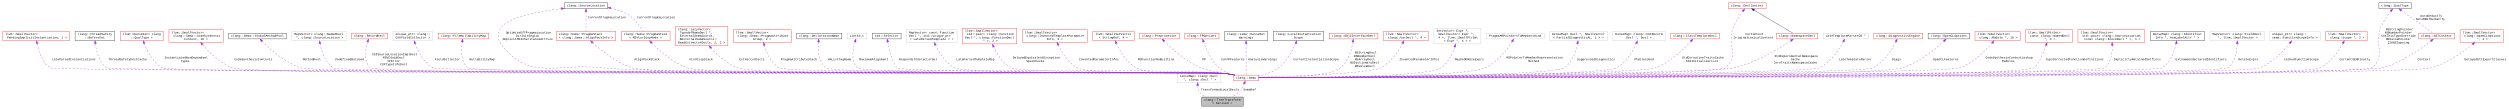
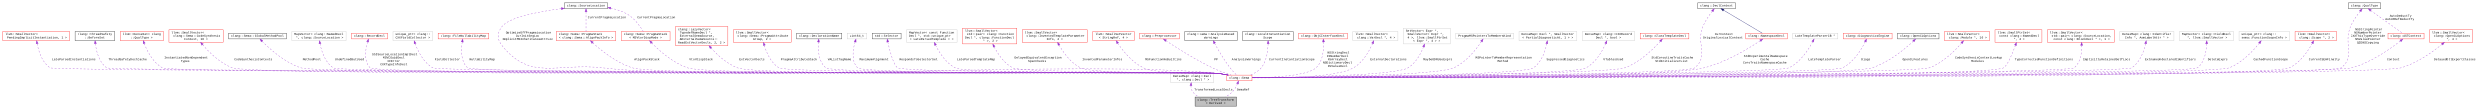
  digraph {
    fontname="Liberation Mono"
    rankdir=TB
    node [color=red fontname="Liberation Mono" fontsize=10 shape=record]
    edge [color=darkorchid3 dir=back fontname="Liberation Mono" fontsize=10 labelfontname=Helvetica labelfontsize=10 style=dashed]
    n1 [color=black fillcolor=grey75 fontcolor=black height=0.2 label="clang::TreeTransform\l\< Derived \>" style=filled width=0.4]
    n2 [color=grey75 height=0.2 label="DenseMap\< clang::Decl\l *, clang::Decl * \>" width=0.4]
    n3 [height=0.2 label="clang::Sema" width=0.4]
    n4 [height=0.2 label="llvm::SmallVector\<\l PendingImplicitInstantiation, 1 \>" width=0.4]
    n5 [color=black height=0.2 label="clang::threadSafety\l::BeforeSet" width=0.4]
    n6 [height=0.2 label="llvm::DenseSet\< clang\l::QualType \>" width=0.4]
    n7 [height=0.2 label="llvm::SmallVector\<\l clang::Sema::CodeSynthesis\lContext, 16 \>" width=0.4]
    n8 [color=black height=0.2 label="clang::Sema::GlobalMethodPool" width=0.4]
    n9 [color=grey75 height=0.2 label="MapVector\< clang::NamedDecl\l *, clang::SourceLocation \>" width=0.4]
    n10 [height=0.2 label="clang::RecordDecl" width=0.4]
    n11 [color=grey75 height=0.2 label="unique_ptr\< clang::\lCXXFieldCollector \>" width=0.4]
    n12 [height=0.2 label="clang::FileNullabilityMap" width=0.4]
    n13 [height=0.2 label="clang::Sema::PragmaStack\l\< clang::Sema::AlignPackInfo \>" width=0.4]
    n14 [color=black height=0.2 label="clang::SourceLocation" width=0.4]
    n15 [height=0.2 label="clang::Sema::PragmaStack\l\< MSVtorDispMode \>" width=0.4]
    n16 [height=0.2 label="clang::LazyVector\<\l TypedefNameDecl *,\l ExternalSemaSource,\l &ExternalSemaSource::\lReadExtVectorDecls, 2, 2 \>" width=0.4]
    n17 [height=0.2 label="llvm::SmallVector\<\l clang::Sema::PragmaAttribute\lGroup, 2 \>" width=0.4]
    n18 [color=black height=0.2 label="clang::DeclarationName" width=0.4]
    n19 [color=grey75 height=0.2 label=uint64_t width=0.4]
    n20 [color=black height=0.2 label="std::Selector" width=0.4]
    n21 [color=grey75 height=0.2 label="MapVector\< const Function\lDecl *, std::unique_ptr\l\< LateParsedTemplate \> \>" width=0.4]
    n22 [height=0.2 label="llvm::SmallVector\<\l std::pair\< clang::Function\lDecl *, clang::FunctionDecl\l * \>, 2 \>" width=0.4]
    n23 [height=0.2 label="llvm::SmallVector\<\l clang::InventedTemplateParameter\lInfo, 4 \>" width=0.4]
    n24 [height=0.2 label="llvm::SmallSetVector\l\< StringRef, 4 \>" width=0.4]
    n25 [height=0.2 label="clang::Preprocessor" width=0.4]
-   n26 [height=0.2 label="clang::FPOptions" width=0.4]
-   n27 [color=black height=0.2 label="clang::sema::DenseSet\lWarnings" width=0.4]
+   n27 [color=black height=0.2 label="clang::sema::AnalysisBased\lWarnings" width=0.4]
    n28 [color=black height=0.2 label="clang::LocalInstantiation\lScope" width=0.4]
    n29 [height=0.2 label="clang::ObjCInterfaceDecl" width=0.4]
-   n30 [height=0.2 label="llvm::SmallVector\<\l clang::VarDecl *, 4 \>" width=0.4]
+   n30 [color=grey75 height=0.2 label="llvm::SmallVector\<\l clang::VarDecl *, 4 \>" width=0.4]
    n31 [color=grey75 height=0.2 label="SetVector\< Expr *,\l SmallVector\< Expr *,\l 4 \>, llvm::SmallPtrSet\l\< Expr *, 4 \> \>" width=0.4]
    n32 [color=grey75 height=0.2 label=PragmaMSPointersToMembersKind width=0.4]
    n33 [color=grey75 height=0.2 label="DenseMap\< Decl *, SmallVector\l\< PartialDiagnosticAt, 1 \> \>" width=0.4]
    n34 [color=grey75 height=0.2 label="DenseMap\< clang::CXXRecord\lDecl *, bool \>" width=0.4]
    n35 [height=0.2 label="clang::ClassTemplateDecl" width=0.4]
    n36 [height=0.2 label="clang::NamespaceDecl" width=0.4]
-   n37 [height=0.2 label="clang::DeclContext" width=0.4]
+   n37 [color=black height=0.2 label="clang::DeclContext" width=0.4]
    n38 [color=grey75 height=0.2 label="LateTemplateParserCB *" width=0.4]
    n39 [height=0.2 label="clang::DiagnosticsEngine" width=0.4]
    n40 [color=black height=0.2 label="clang::OpenCLOptions" width=0.4]
    n41 [height=0.2 label="llvm::SmallVector\<\l clang::Module *, 16 \>" width=0.4]
    n42 [height=0.2 label="llvm::SmallPtrSet\<\l const clang::NamedDecl\l *, 4 \>" width=0.4]
    n43 [height=0.2 label="llvm::SmallVector\<\l std::pair\< clang::SourceLocation,\l const clang::BlockDecl * \>, 1 \>" width=0.4]
-   n44 [color=black height=0.2 label="DenseMap\< clang::Identifier\lInfo *, AsmLabelAttr * \>" width=0.4]
+   n44 [color=grey75 height=0.2 label="DenseMap\< clang::Identifier\lInfo *, AsmLabelAttr * \>" width=0.4]
    n45 [color=grey75 height=0.2 label="MapVector\< clang::FieldDecl\l *, llvm::SmallVector \>" width=0.4]
    n46 [color=grey75 height=0.2 label="unique_ptr\< clang::\lsema::FunctionScopeInfo \>" width=0.4]
    n47 [height=0.2 label="llvm::SmallVector\<\l clang::Scope *, 2 \>" width=0.4]
    n48 [height=0.2 label="clang::ASTContext" width=0.4]
    n49 [color=black height=0.2 label="clang::QualType" width=0.4]
    n50 [height=0.2 label="llvm::SmallVector\<\l clang::OpenCLOptions\l *, 4 \>" width=0.4]
    n2 -> n1 [label=" TransformedLocalDecls"]
    n3 -> n1 [label=" SemaRef"]
    n4 -> n3 [label=" LateParsedInstantiations"]
    n5 -> n3 [label=" ThreadSafetyDeclCache"]
    n6 -> n3 [label=" InstantiatedNonDependent\lTypes"]
    n7 -> n3 [label=" CodeSynthesisContexts"]
    n8 -> n3 [label=" MethodPool"]
    n9 -> n3 [label=" UndefinedButUsed"]
    n10 -> n3 [label=" StdSourceLocationImplDecl\nMSVCGuidDecl\nCFError\nCXXTypeInfoDecl"]
    n11 -> n3 [label=" FieldCollector"]
    n12 -> n3 [label=" NullabilityMap"]
    n13 -> n3 [label=" AlignPackStack"]
    n14 -> n3 [label=" OptimizeOffPragmaLocation\nCurInitSegLoc\nImplicitMSInheritanceAttrLoc"]
    n14 -> n13 [label=" CurrentPragmaLocation"]
    n14 -> n15 [label=" CurrentPragmaLocation"]
    n15 -> n3 [label=" VtorDispStack"]
    n16 -> n3 [label=" ExtVectorDecls"]
    n17 -> n3 [label=" PragmaAttributeStack"]
    n18 -> n3 [label=" VAListTagName"]
    n19 -> n3 [label=" MaximumAlignment"]
    n20 -> n3 [label=" RespondsToSelectorSel"]
    n21 -> n3 [label=" LateParsedTemplateMap"]
    n22 -> n3 [label=" DelayedEquivalentException\lSpecChecks"]
    n23 -> n3 [label=" InventedParameterInfos"]
    n24 -> n3 [label=" MSFunctionNoBuiltins"]
    n25 -> n3 [label=" PP"]
-   n26 -> n3 [label=" CurFPFeatures"]
    n27 -> n3 [label=" AnalysisWarnings"]
    n28 -> n3 [label=" CurrentInstantiationScope"]
    n29 -> n3 [label=" NSStringDecl\nNSNumberDecl\nNSArrayDecl\nNSDictionaryDecl\nNSValueDecl"]
-   n30 -> n3 [label=" InventedParameterInfos"]
+   n30 -> n3 [label=" ExternalDeclarations"]
    n31 -> n3 [label=" MaybeODRUseExprs"]
    n32 -> n3 [label=" MSPointerToMemberRepresentation\lMethod"]
    n33 -> n3 [label=" SuppressedDiagnostics"]
    n34 -> n3 [label=" VTablesUsed"]
    n35 -> n3 [label=" StdCoroutineTraitsCache\nStdInitializerList"]
    n36 -> n3 [label=" StdExperimentalNamespace\lCache\nCoroTraitsNamespaceCache"]
    n37 -> n3 [label=" CurContext\nOriginalLexicalContext"]
    n37 -> n36 [color=midnightblue style=solid]
    n38 -> n3 [label=" LateTemplateParser"]
    n39 -> n3 [label=" Diags"]
    n40 -> n3 [label=" OpenCLFeatures"]
    n41 -> n3 [label=" CodeSynthesisContextLookup\lModules"]
    n42 -> n3 [label=" TypoCorrectedFunctionDefinitions"]
    n43 -> n3 [label=" ImplicitlyRetainedSelfLocs"]
    n44 -> n3 [label=" ExtnameUndeclaredIdentifiers"]
    n45 -> n3 [label=" DeleteExprs"]
    n46 -> n3 [label=" CachedFunctionScope"]
    n47 -> n3 [label=" CurrentSEHFinally"]
    n48 -> n3 [label=" Context"]
    n49 -> n3 [label=" NSStringPointer\nNSNumberPointer\nCXXThisTypeOverride\nNSValuePointer\nQIDNSCopying"]
    n49 -> n48 [label=" AutoDeductTy\nAutoRRefDeductTy"]
    n50 -> n3 [label=" DelayedDllExportClasses"]
  }
